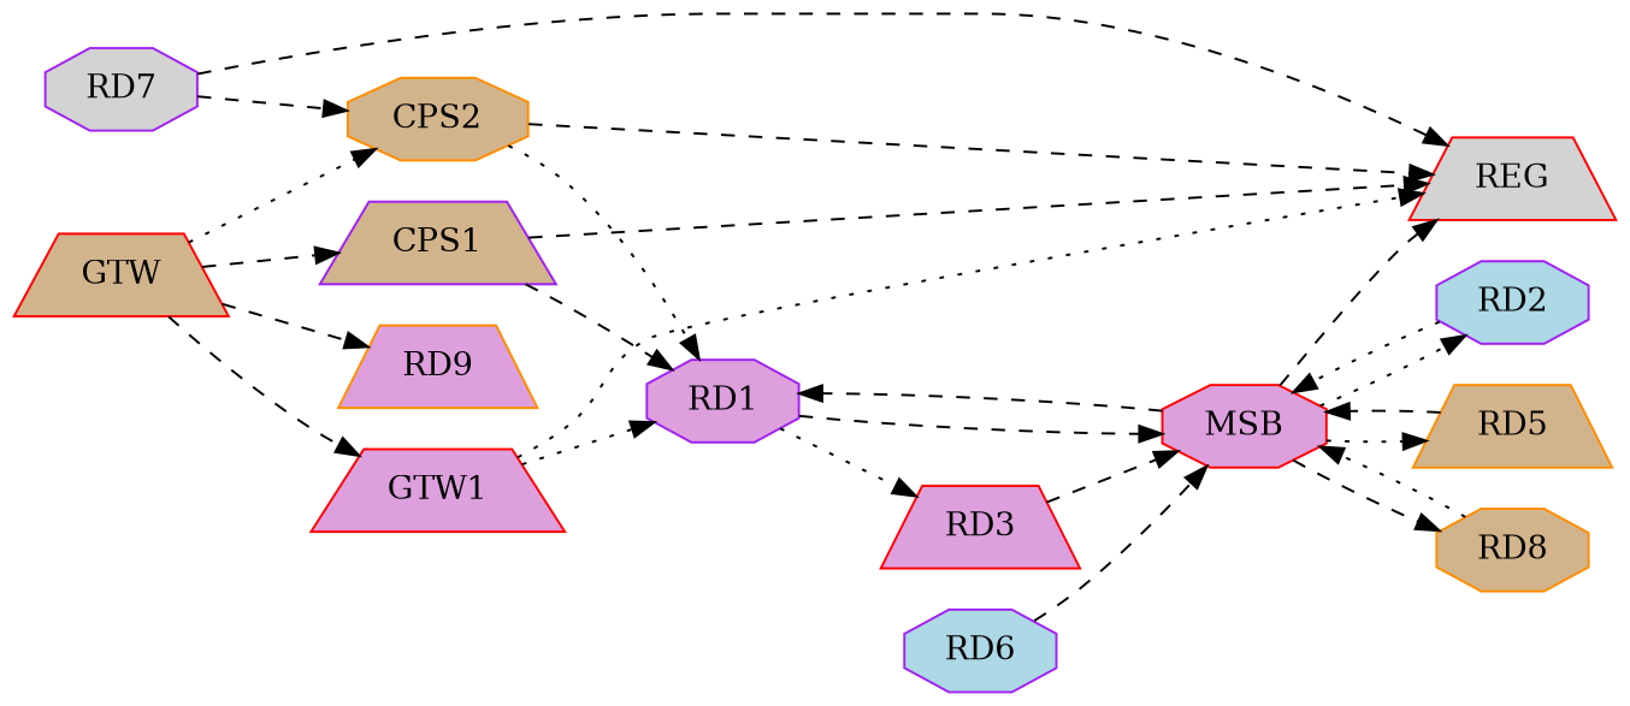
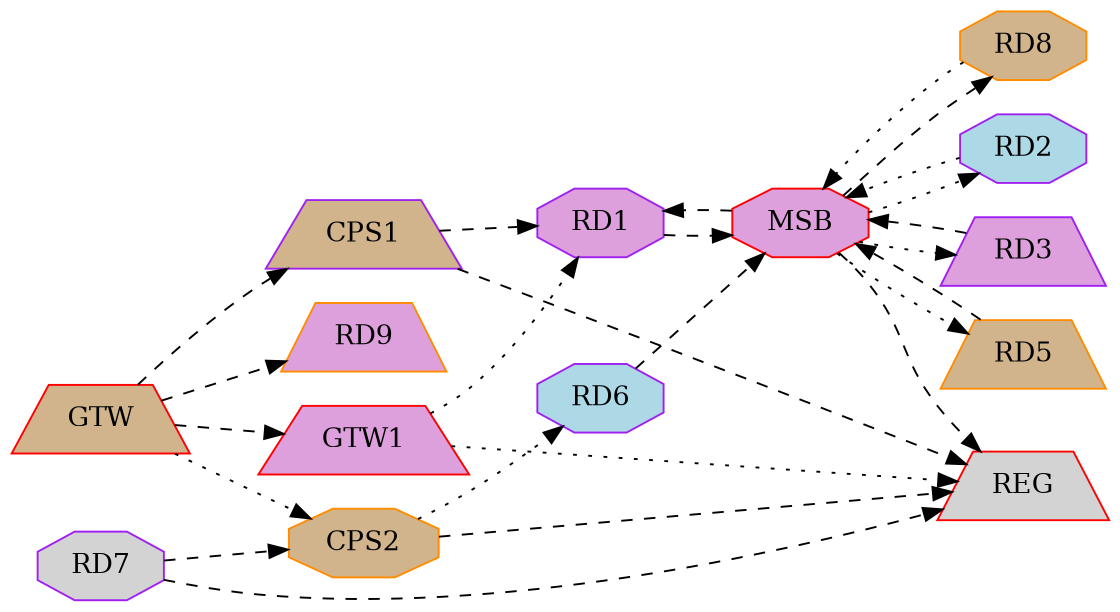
  strict digraph {
    rankdir=LR
    node [color=purple fillcolor=plum shape=octagon style=filled]
    edge [style=dashed]
    n1 [label=RD1]
    n2 [color=red label=MSB]
    n3 [fillcolor=lightblue label=RD2]
-   n4 [color=red label=RD3 shape=trapezium]
+   n4 [label=RD3 shape=trapezium]
    n5 [color=darkorange fillcolor=tan label=RD5 shape=trapezium]
    n6 [color=red fillcolor=lightgrey label=REG shape=trapezium]
    n7 [color=darkorange fillcolor=tan label=RD8]
    n8 [fillcolor=lightblue label=RD6]
    n9 [fillcolor=lightgrey label=RD7]
    n10 [color=darkorange fillcolor=tan label=CPS2]
    n11 [color=darkorange label=RD9 shape=trapezium]
    n12 [fillcolor=tan label=CPS1 shape=trapezium]
    n13 [color=red fillcolor=tan label=GTW shape=trapezium]
    n14 [color=red label=GTW1 shape=trapezium]
    n1 -> n2
    n2 -> n1
    n2 -> n3 [style=dotted]
-   n1 -> n4 [style=dotted]
+   n2 -> n4 [style=dotted]
    n2 -> n5 [style=dotted]
    n2 -> n6
    n2 -> n7
    n3 -> n2 [style=dotted]
    n4 -> n2
    n5 -> n2
    n7 -> n2 [style=dotted]
    n8 -> n2
    n9 -> n6
    n9 -> n10
    n10 -> n6
-   n10 -> n1 [style=dotted]
+   n10 -> n8 [style=dotted]
    n12 -> n1
    n12 -> n6
    n13 -> n10 [style=dotted]
    n13 -> n11
    n13 -> n12
    n13 -> n14
    n14 -> n1 [style=dotted]
    n14 -> n6 [style=dotted]
  }
